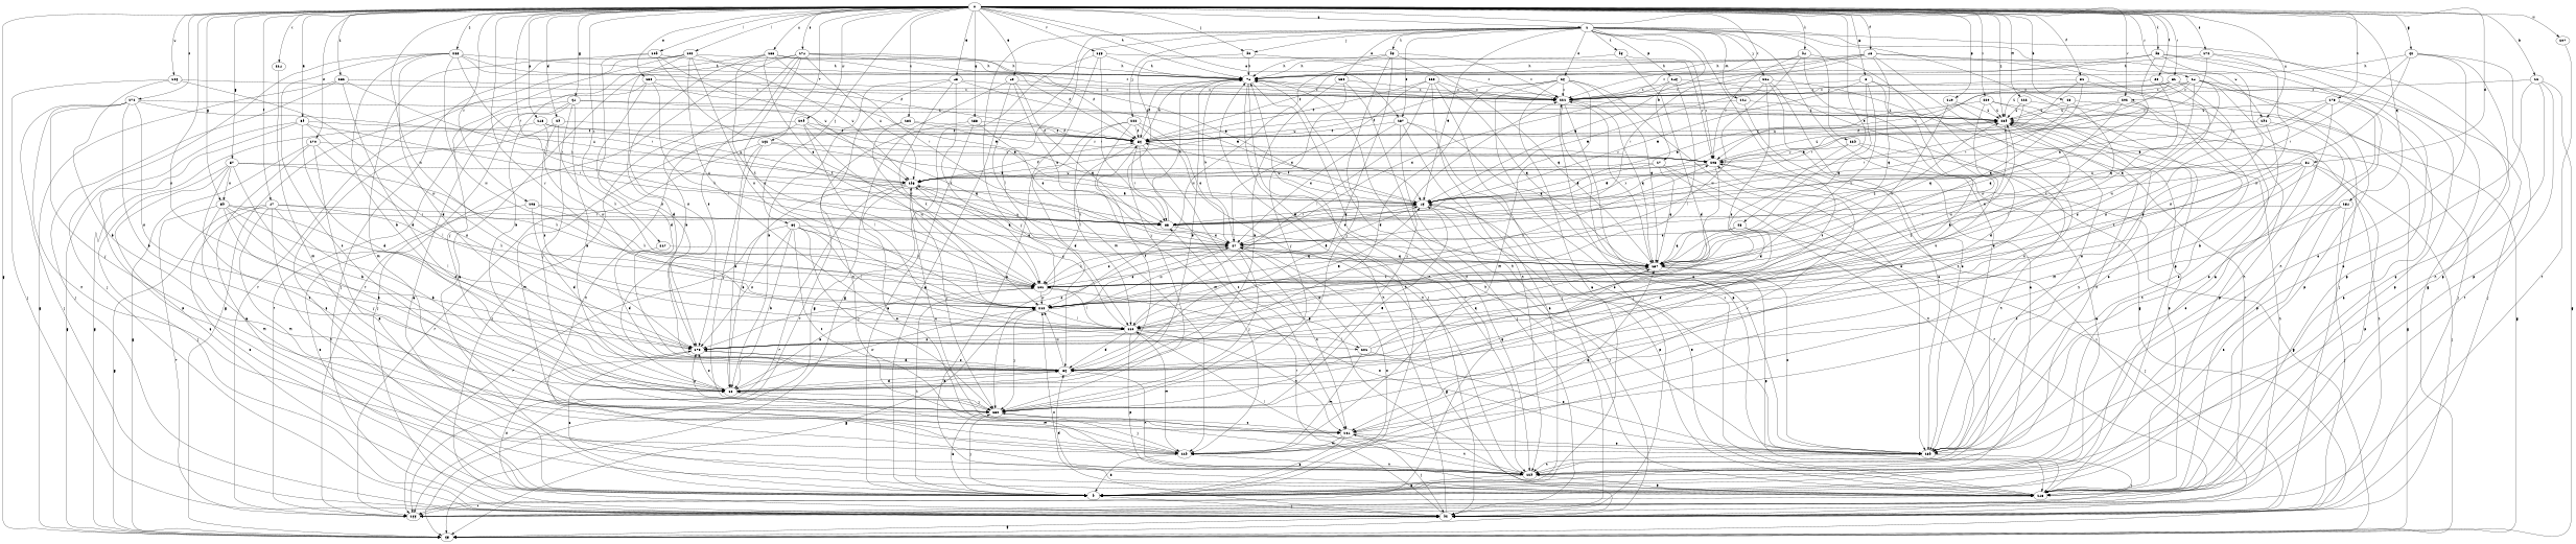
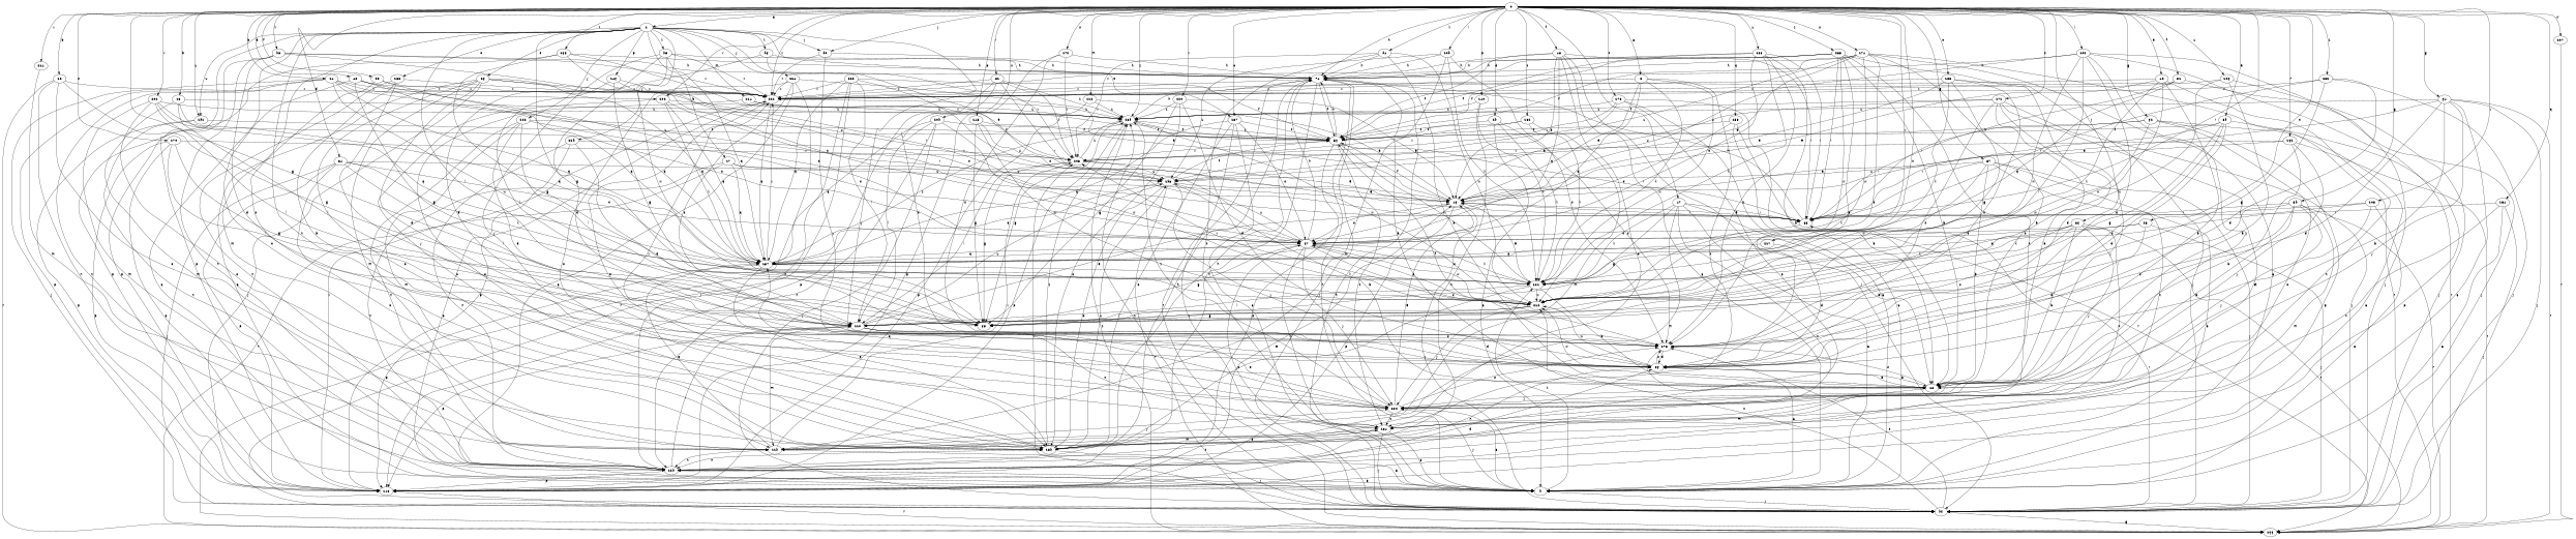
  strict digraph {
    fontname="DejaVu Sans"
    node [fontname="DejaVu Sans"]
    edge [fontname="DejaVu Sans"]
    0
    1
    8
    12
    13
    14
    23
    29
    34
    39
    43
    45
    47
    48
    51
    53
    57
    59
    62
    64
    65
    74
    81
    83
    86
    90
    93
    94
    102
    109
    112
    133
    137
    140
    145
    153
    154
    162
    165
    170
    171
    172
    174
    175
    178
    182
    186
    188
    191
    n50 [label=108]
    201
    202
    207
    209
    212
    214
    217
    220
    221
    232
    235
    239
    17
    26
    46
    95
    96
    110
    114
    119
    138
    139
    146
    148
    184
    222
    224
    229
    230
    101
    157
    129
    166
    92
    193
    27
    36
    56
    9
    18
    203
    223
    0 -> 1 [label=a]
    0 -> 8 [label=a]
    0 -> 12 [label=b]
    0 -> 13 [label=b]
-   0 -> 14 [label=v]
+   0 -> 14 [label=b]
    0 -> 23 [label=c]
    0 -> 29 [label=d]
    0 -> 34 [label=d]
    0 -> 39 [label=e]
    0 -> 43 [label=e]
    0 -> 45 [label=e]
    0 -> 47 [label=f]
    0 -> 48 [label=f]
    0 -> 51 [label=f]
    0 -> 53 [label=f]
    0 -> 57 [label=g]
    0 -> 59 [label=g]
    0 -> 62 [label=g]
    0 -> 64 [label=g]
    0 -> 65 [label=g]
    0 -> 74 [label=h]
    0 -> 81 [label=i]
    0 -> 83 [label=i]
    0 -> 86 [label=j]
    0 -> 90 [label=j]
    0 -> 93 [label=k]
    0 -> 94 [label=k]
    0 -> 102 [label=l]
    0 -> 109 [label=l]
    0 -> 112 [label=m]
    0 -> 133 [label=o]
    0 -> 137 [label=o]
    0 -> 140 [label=p]
    0 -> 145 [label=p]
    0 -> 153 [label=q]
    0 -> 154 [label=q]
    0 -> 162 [label=r]
    0 -> 165 [label=r]
    0 -> 170 [label=s]
    0 -> 171 [label=s]
    0 -> 172 [label=s]
    0 -> 174 [label=s]
-   0 -> 175 [label=s]
+   133 -> 175 [label=s]
    0 -> 178 [label=t]
    0 -> 182 [label=t]
    0 -> 186 [label=u]
    0 -> 188 [label=u]
    0 -> 191 [label=u]
    0 -> n50 [label=v]
    0 -> 201 [label=v]
    0 -> 202 [label=v]
    0 -> 207 [label=w]
    0 -> 209 [label=w]
    0 -> 212 [label=w]
    0 -> 214 [label=x]
    0 -> 217 [label=x]
    0 -> 220 [label=x]
    0 -> 221 [label=x]
    0 -> 232 [label=z]
    0 -> 235 [label=z]
    0 -> 239 [label=z]
    1 -> 65 [label=g]
    1 -> 90 [label=j]
    1 -> 137 [label=o]
    1 -> 191 [label=u]
    1 -> 17 [label=b]
    1 -> 26 [label=c]
    1 -> 46 [label=e]
    1 -> 95 [label=k]
    1 -> 96 [label=k]
    1 -> 110 [label=l]
    1 -> 114 [label=m]
    1 -> 119 [label=m]
    1 -> 138 [label=o]
    1 -> 139 [label=o]
    1 -> 146 [label=p]
    1 -> 148 [label=p]
    1 -> 184 [label=t]
    1 -> 222 [label=y]
    1 -> 224 [label=y]
    1 -> 229 [label=y]
    1 -> 230 [label=y]
    8 -> 212 [label=w]
    8 -> 221 [label=x]
    8 -> 46 [label=e]
    8 -> 184 [label=t]
    8 -> 101 [label=k]
    8 -> 157 [label=q]
    12 -> 65 [label=g]
    12 -> 221 [label=x]
    12 -> 139 [label=o]
    12 -> 129 [label=n]
    12 -> 166 [label=r]
    13 -> 239 [label=z]
    13 -> 110 [label=l]
    13 -> 119 [label=m]
    13 -> 157 [label=q]
    14 -> 202 [label=v]
    14 -> 212 [label=w]
    14 -> 221 [label=x]
    14 -> 148 [label=p]
    14 -> 157 [label=q]
    14 -> 129 [label=n]
    14 -> 92 [label=j]
    14 -> 193 [label=u]
    23 -> 157 [label=q]
    23 -> 92 [label=j]
    23 -> 27 [label=c]
    23 -> 36 [label=d]
    29 -> 175 [label=s]
    29 -> 101 [label=k]
    29 -> 56 [label=f]
    29 -> 9 [label=a]
    34 -> 110 [label=l]
    34 -> 139 [label=o]
    34 -> 148 [label=p]
    34 -> 101 [label=k]
    34 -> 92 [label=j]
    34 -> 193 [label=u]
    34 -> 27 [label=c]
    39 -> 65 [label=g]
    39 -> 83 [label=i]
    39 -> 175 [label=s]
    39 -> 148 [label=p]
    39 -> 36 [label=d]
    39 -> 56 [label=f]
    43 -> 212 [label=w]
    43 -> 221 [label=x]
    43 -> 46 [label=e]
    43 -> 101 [label=k]
    43 -> 129 [label=n]
    43 -> 18 [label=b]
    45 -> 65 [label=g]
    45 -> 221 [label=x]
    45 -> 157 [label=q]
    45 -> 27 [label=c]
    45 -> 9 [label=a]
    47 -> 65 [label=g]
    47 -> 83 [label=i]
    47 -> 119 [label=m]
    47 -> 101 [label=k]
    47 -> 129 [label=n]
    47 -> 9 [label=a]
    47 -> 18 [label=b]
    48 -> 74 [label=h]
    48 -> 83 [label=i]
    48 -> 46 [label=e]
    48 -> 139 [label=o]
    48 -> 157 [label=q]
    48 -> 92 [label=j]
    48 -> 56 [label=f]
    48 -> 9 [label=a]
    51 -> 83 [label=i]
    51 -> 221 [label=x]
    51 -> 157 [label=q]
    51 -> 92 [label=j]
    53 -> 175 [label=s]
    53 -> 221 [label=x]
    53 -> 157 [label=q]
-   57 -> 59 [label=w]
+   57 -> 212 [label=w]
    57 -> 184 [label=t]
    57 -> 101 [label=k]
    57 -> 92 [label=j]
    57 -> 193 [label=u]
    57 -> 9 [label=a]
    57 -> 18 [label=b]
    59 -> 83 [label=i]
    59 -> 175 [label=s]
    59 -> 110 [label=l]
    59 -> 119 [label=m]
    59 -> 230 [label=y]
    59 -> 166 [label=r]
    59 -> 18 [label=b]
-   62 -> 74 [label=h]
+   62 -> 56 [label=h]
    62 -> 83 [label=i]
    62 -> 212 [label=w]
    62 -> 139 [label=o]
    62 -> 148 [label=p]
    62 -> 9 [label=a]
    64 -> 239 [label=z]
    64 -> 46 [label=e]
    64 -> 230 [label=y]
    64 -> 166 [label=r]
    64 -> 92 [label=j]
+   64 -> 36 [label=d]
    64 -> 9 [label=a]
    64 -> 18 [label=b]
    74 -> 221 [label=x]
    74 -> 129 [label=n]
    74 -> 166 [label=r]
    74 -> 92 [label=j]
    74 -> 56 [label=f]
    74 -> 18 [label=b]
    81 -> 83 [label=i]
    81 -> 175 [label=s]
    81 -> 221 [label=x]
    81 -> 239 [label=z]
    81 -> 148 [label=p]
    81 -> 203 [label=v]
    83 -> 74 [label=h]
    83 -> 46 [label=e]
    83 -> 27 [label=c]
    86 -> 175 [label=s]
    86 -> 110 [label=l]
    86 -> 184 [label=t]
    86 -> 230 [label=y]
    86 -> 101 [label=k]
    86 -> 166 [label=r]
    86 -> 27 [label=c]
    86 -> 18 [label=b]
    90 -> 74 [label=h]
    90 -> 221 [label=x]
    90 -> 230 [label=y]
    93 -> 74 [label=h]
    93 -> 221 [label=x]
    93 -> 148 [label=p]
    93 -> 129 [label=n]
    93 -> 27 [label=c]
    93 -> 36 [label=d]
    94 -> 74 [label=h]
    94 -> 212 [label=w]
    94 -> 184 [label=t]
    94 -> 18 [label=b]
    94 -> 203 [label=v]
    102 -> 74 [label=h]
    102 -> 212 [label=w]
    102 -> 110 [label=l]
    102 -> 230 [label=y]
    102 -> 166 [label=r]
    102 -> 92 [label=j]
    102 -> 193 [label=u]
    102 -> 36 [label=d]
    109 -> 74 [label=h]
    109 -> 175 [label=s]
    109 -> 119 [label=m]
    109 -> 101 [label=k]
    109 -> 193 [label=u]
    112 -> 239 [label=z]
    112 -> 46 [label=e]
    112 -> 148 [label=p]
    133 -> 65 [label=g]
    133 -> 221 [label=x]
    133 -> 46 [label=e]
    133 -> 101 [label=k]
    133 -> 36 [label=d]
    137 -> 139 [label=o]
    137 -> 157 [label=q]
    137 -> 92 [label=j]
    137 -> 27 [label=c]
    137 -> 56 [label=f]
    137 -> 9 [label=a]
    140 -> 239 [label=z]
    140 -> 101 [label=k]
    140 -> 129 [label=n]
    145 -> 65 [label=g]
    145 -> 212 [label=w]
    145 -> 193 [label=u]
    145 -> 56 [label=f]
    153 -> 166 [label=r]
    153 -> 27 [label=c]
    153 -> 56 [label=f]
    153 -> 9 [label=a]
    154 -> 83 [label=i]
    154 -> 184 [label=t]
    154 -> 92 [label=j]
    154 -> 9 [label=a]
    162 -> 46 [label=e]
    162 -> 230 [label=y]
    162 -> 166 [label=r]
    162 -> 18 [label=b]
    162 -> 203 [label=v]
    165 -> 65 [label=g]
    165 -> 74 [label=h]
    165 -> 83 [label=i]
    165 -> 148 [label=p]
    165 -> 203 [label=v]
    170 -> 65 [label=g]
    170 -> 110 [label=l]
    170 -> 148 [label=p]
    170 -> 9 [label=a]
    170 -> 203 [label=v]
    171 -> 175 [label=s]
    171 -> 239 [label=z]
    171 -> 230 [label=y]
    171 -> 129 [label=n]
    171 -> 92 [label=j]
    171 -> 193 [label=u]
    171 -> 18 [label=b]
    172 -> 74 [label=h]
    172 -> 175 [label=s]
    172 -> 148 [label=p]
    172 -> 203 [label=v]
    174 -> 74 [label=h]
    174 -> 175 [label=s]
    174 -> 212 [label=w]
    174 -> 46 [label=e]
    174 -> 166 [label=r]
    174 -> 193 [label=u]
    174 -> 56 [label=f]
    174 -> 9 [label=a]
    174 -> 18 [label=b]
    175 -> 36 [label=d]
    175 -> 9 [label=a]
    178 -> 239 [label=z]
    178 -> 46 [label=e]
    178 -> 139 [label=o]
    178 -> 9 [label=a]
    178 -> 18 [label=b]
    178 -> 203 [label=v]
    182 -> 119 [label=m]
    182 -> 101 [label=k]
    182 -> 56 [label=f]
    182 -> 203 [label=v]
    186 -> 212 [label=w]
    186 -> 221 [label=x]
    186 -> 92 [label=j]
    186 -> 18 [label=b]
    188 -> 74 [label=h]
    188 -> 83 [label=i]
    188 -> 175 [label=s]
    188 -> 101 [label=k]
    188 -> 27 [label=c]
    188 -> 56 [label=f]
    188 -> 18 [label=b]
    191 -> 148 [label=p]
    191 -> 129 [label=n]
    191 -> 56 [label=f]
    n50 -> 83 [label=i]
    n50 -> 101 [label=k]
    n50 -> 36 [label=d]
    n50 -> 9 [label=a]
    201 -> 239 [label=z]
-   110 -> 201 [label=l]
+   201 -> 110 [label=l]
    201 -> 119 [label=m]
    201 -> 139 [label=o]
    201 -> 157 [label=q]
    201 -> 27 [label=c]
    202 -> 83 [label=i]
    202 -> 239 [label=z]
    202 -> 139 [label=o]
    202 -> 101 [label=k]
    202 -> 157 [label=q]
    207 -> 166 [label=r]
    209 -> 212 [label=w]
    209 -> 110 [label=l]
    209 -> 157 [label=q]
    209 -> 129 [label=n]
    209 -> 92 [label=j]
    209 -> 56 [label=f]
    212 -> 65 [label=g]
    212 -> 110 [label=l]
    212 -> 230 [label=y]
    212 -> 27 [label=c]
    212 -> 203 [label=v]
    214 -> 119 [label=m]
    217 -> 157 [label=q]
    217 -> 36 [label=d]
    220 -> 65 [label=g]
    220 -> 239 [label=z]
    220 -> 46 [label=e]
    220 -> 139 [label=o]
    220 -> 36 [label=d]
    221 -> 239 [label=z]
    221 -> 139 [label=o]
    221 -> 148 [label=p]
    221 -> 157 [label=q]
    232 -> 65 [label=g]
    232 -> 83 [label=i]
    232 -> 221 [label=x]
    232 -> 92 [label=j]
    232 -> 36 [label=d]
    235 -> 74 [label=h]
    235 -> 83 [label=i]
    235 -> 212 [label=w]
    235 -> 221 [label=x]
    235 -> 184 [label=t]
    235 -> 92 [label=j]
    235 -> 36 [label=d]
    235 -> 56 [label=f]
    235 -> 18 [label=b]
    239 -> 65 [label=g]
    239 -> 74 [label=h]
    239 -> 212 [label=w]
    239 -> 148 [label=p]
    239 -> 56 [label=f]
    17 -> 46 [label=e]
    17 -> 157 [label=q]
    17 -> 129 [label=n]
    17 -> 166 [label=r]
    17 -> 193 [label=u]
    26 -> 221 [label=x]
    26 -> 119 [label=m]
    26 -> 139 [label=o]
    26 -> 157 [label=q]
    26 -> 92 [label=j]
    26 -> 193 [label=u]
    26 -> 36 [label=d]
    26 -> 9 [label=a]
    46 -> 83 [label=i]
    46 -> 148 [label=p]
    46 -> 92 [label=j]
    46 -> 27 [label=c]
    46 -> 56 [label=f]
    95 -> 74 [label=h]
    95 -> 212 [label=w]
    95 -> 221 [label=x]
    95 -> 230 [label=y]
    95 -> 157 [label=q]
    95 -> 36 [label=d]
    96 -> 74 [label=h]
    96 -> 36 [label=d]
    96 -> 203 [label=v]
    110 -> 175 [label=s]
    110 -> 46 [label=e]
    110 -> 119 [label=m]
    110 -> 148 [label=p]
    110 -> 184 [label=t]
    110 -> 193 [label=u]
    110 -> 36 [label=d]
    114 -> 239 [label=z]
    114 -> 139 [label=o]
    114 -> 56 [label=f]
    119 -> 230 [label=y]
    119 -> 157 [label=q]
    119 -> 129 [label=n]
    119 -> 9 [label=a]
    119 -> 203 [label=v]
    138 -> 221 [label=x]
    138 -> 230 [label=y]
    138 -> 129 [label=n]
    138 -> 18 [label=b]
    139 -> 74 [label=h]
    139 -> 239 [label=z]
    139 -> 129 [label=n]
    139 -> 92 [label=j]
    139 -> 193 [label=u]
    146 -> 65 [label=g]
    146 -> 221 [label=x]
    146 -> 110 [label=l]
    146 -> 27 [label=c]
    148 -> 74 [label=h]
    148 -> 221 [label=x]
    148 -> 46 [label=e]
    148 -> 166 [label=r]
    148 -> 36 [label=d]
    184 -> 119 [label=m]
    184 -> 139 [label=o]
    184 -> 92 [label=j]
    184 -> 9 [label=a]
    222 -> 110 [label=l]
    222 -> 119 [label=m]
    222 -> 129 [label=n]
    222 -> 27 [label=c]
    222 -> 36 [label=d]
    222 -> 56 [label=f]
    224 -> 175 [label=s]
    224 -> 221 [label=x]
    224 -> 46 [label=e]
    224 -> 139 [label=o]
    224 -> 166 [label=r]
    224 -> 9 [label=a]
    229 -> 129 [label=n]
    229 -> 36 [label=d]
    229 -> 9 [label=a]
    229 -> 203 [label=v]
    230 -> 175 [label=s]
    230 -> 221 [label=x]
    230 -> 239 [label=z]
    230 -> 46 [label=e]
    230 -> 184 [label=t]
    230 -> 157 [label=q]
    230 -> 9 [label=a]
    101 -> 212 [label=w]
    101 -> 46 [label=e]
    101 -> 110 [label=l]
    101 -> 139 [label=o]
    101 -> 27 [label=c]
    101 -> 18 [label=b]
    157 -> 221 [label=x]
    157 -> 239 [label=z]
    157 -> 139 [label=o]
    157 -> 148 [label=p]
    157 -> 101 [label=k]
    129 -> 110 [label=l]
    129 -> 148 [label=p]
    129 -> 184 [label=t]
    129 -> 9 [label=a]
    166 -> 239 [label=z]
-   92 -> 65 [label=g]
+   92 -> 166 [label=g]
    92 -> 74 [label=h]
    92 -> 83 [label=i]
    92 -> 175 [label=s]
    92 -> 212 [label=w]
    92 -> 239 [label=z]
    92 -> 203 [label=v]
    193 -> 46 [label=e]
    193 -> 139 [label=o]
    193 -> 230 [label=y]
    193 -> 157 [label=q]
    193 -> 166 [label=r]
    193 -> 56 [label=f]
    193 -> 18 [label=b]
    27 -> 65 [label=g]
    27 -> 74 [label=h]
    27 -> 175 [label=s]
    27 -> 212 [label=w]
    27 -> 184 [label=t]
    27 -> 230 [label=y]
    27 -> 101 [label=k]
    27 -> 157 [label=q]
    27 -> 193 [label=u]
    36 -> 175 [label=s]
    36 -> 212 [label=w]
    36 -> 129 [label=n]
    36 -> 56 [label=f]
    36 -> 18 [label=b]
    56 -> 74 [label=h]
    56 -> 83 [label=i]
    56 -> 239 [label=z]
    56 -> 148 [label=p]
    56 -> 184 [label=t]
    56 -> 101 [label=k]
    56 -> 203 [label=v]
    9 -> 74 [label=h]
    9 -> 230 [label=y]
    9 -> 101 [label=k]
    9 -> 92 [label=j]
    9 -> 27 [label=c]
    18 -> 175 [label=s]
    18 -> 212 [label=w]
    18 -> 119 [label=m]
    18 -> 230 [label=y]
    18 -> 36 [label=d]
    203 -> 65 [label=g]
    203 -> 239 [label=z]
    203 -> 46 [label=e]
    203 -> 110 [label=l]
    203 -> 193 [label=u]
    223 -> 221 [label=x]
    223 -> 110 [label=l]
    223 -> 157 [label=q]
    223 -> 129 [label=n]
    223 -> 92 [label=j]
    223 -> 27 [label=c]
    223 -> 56 [label=f]
  }
